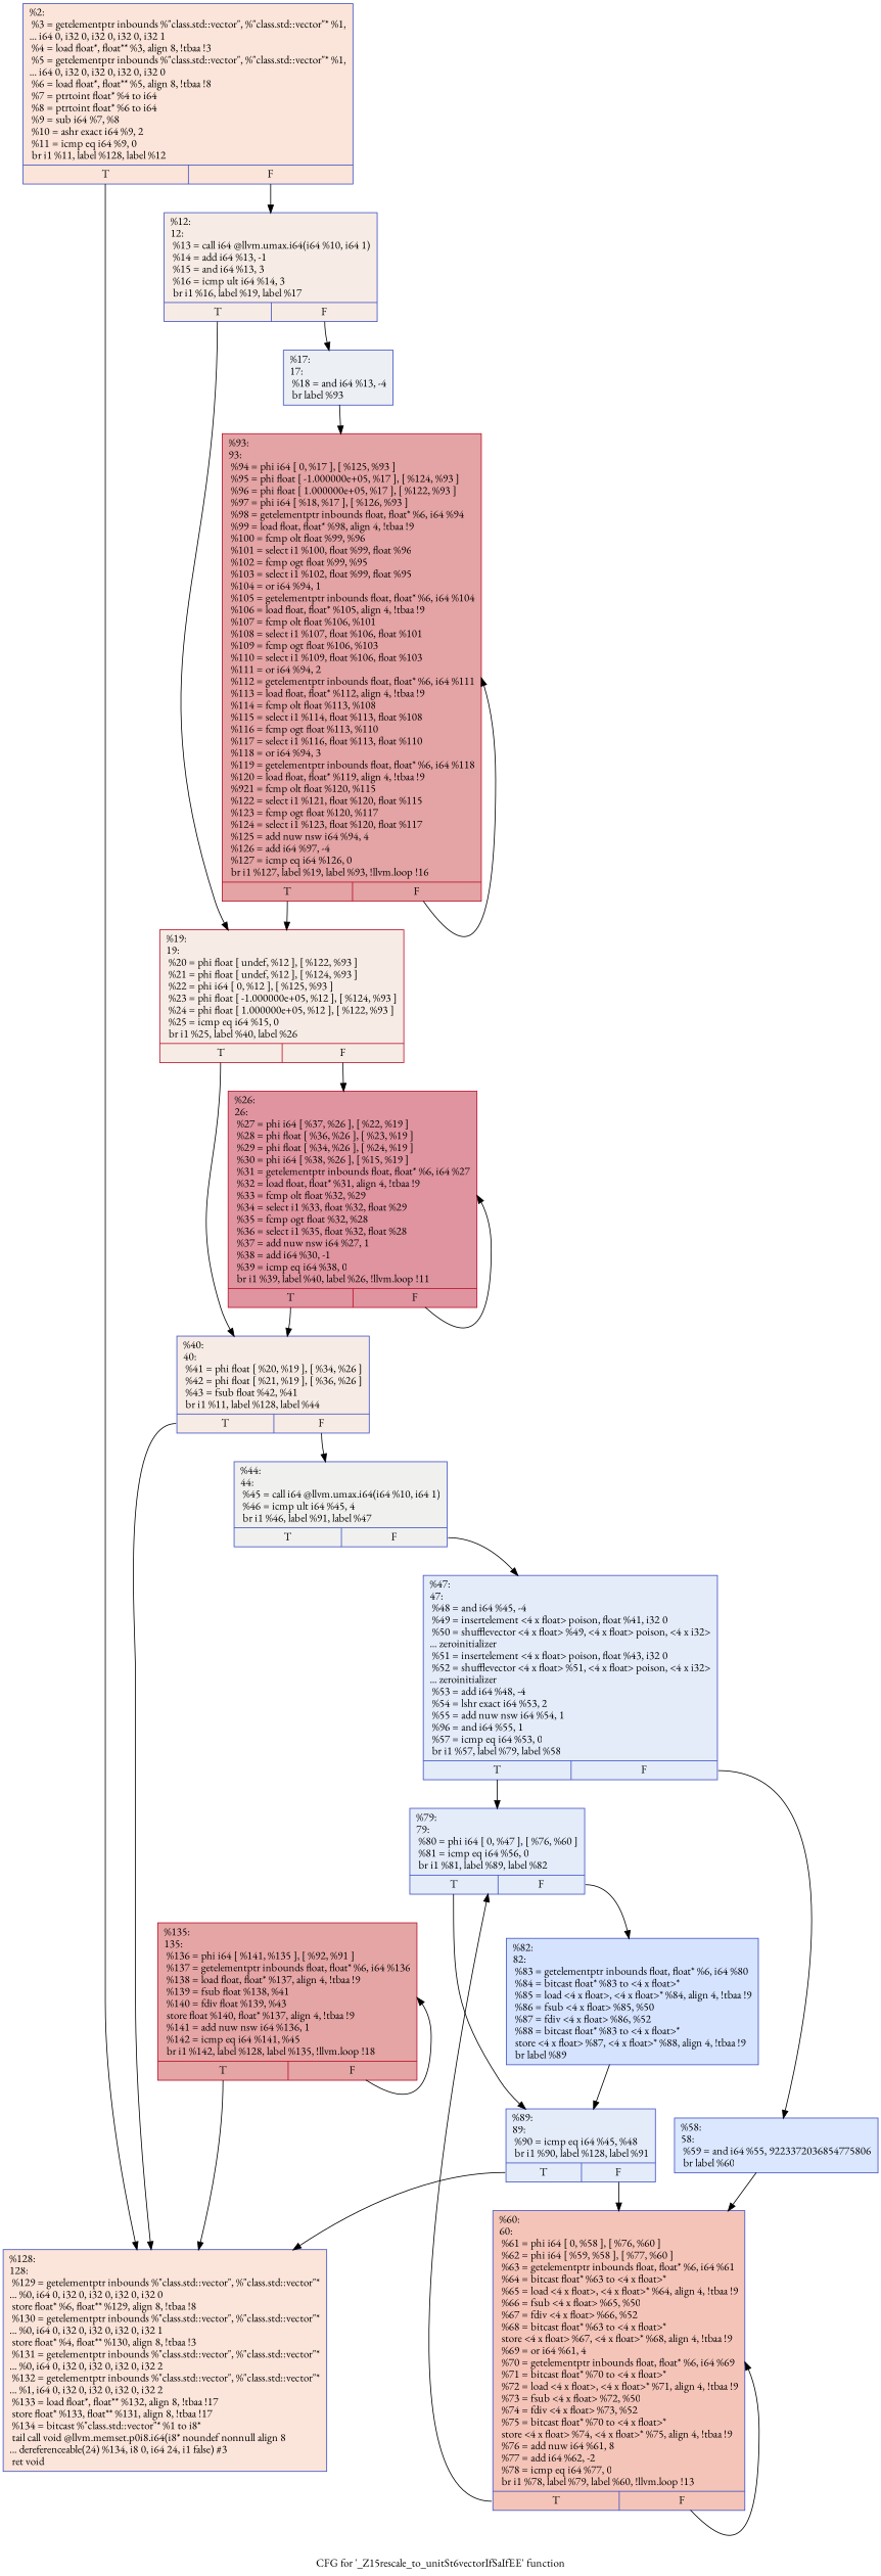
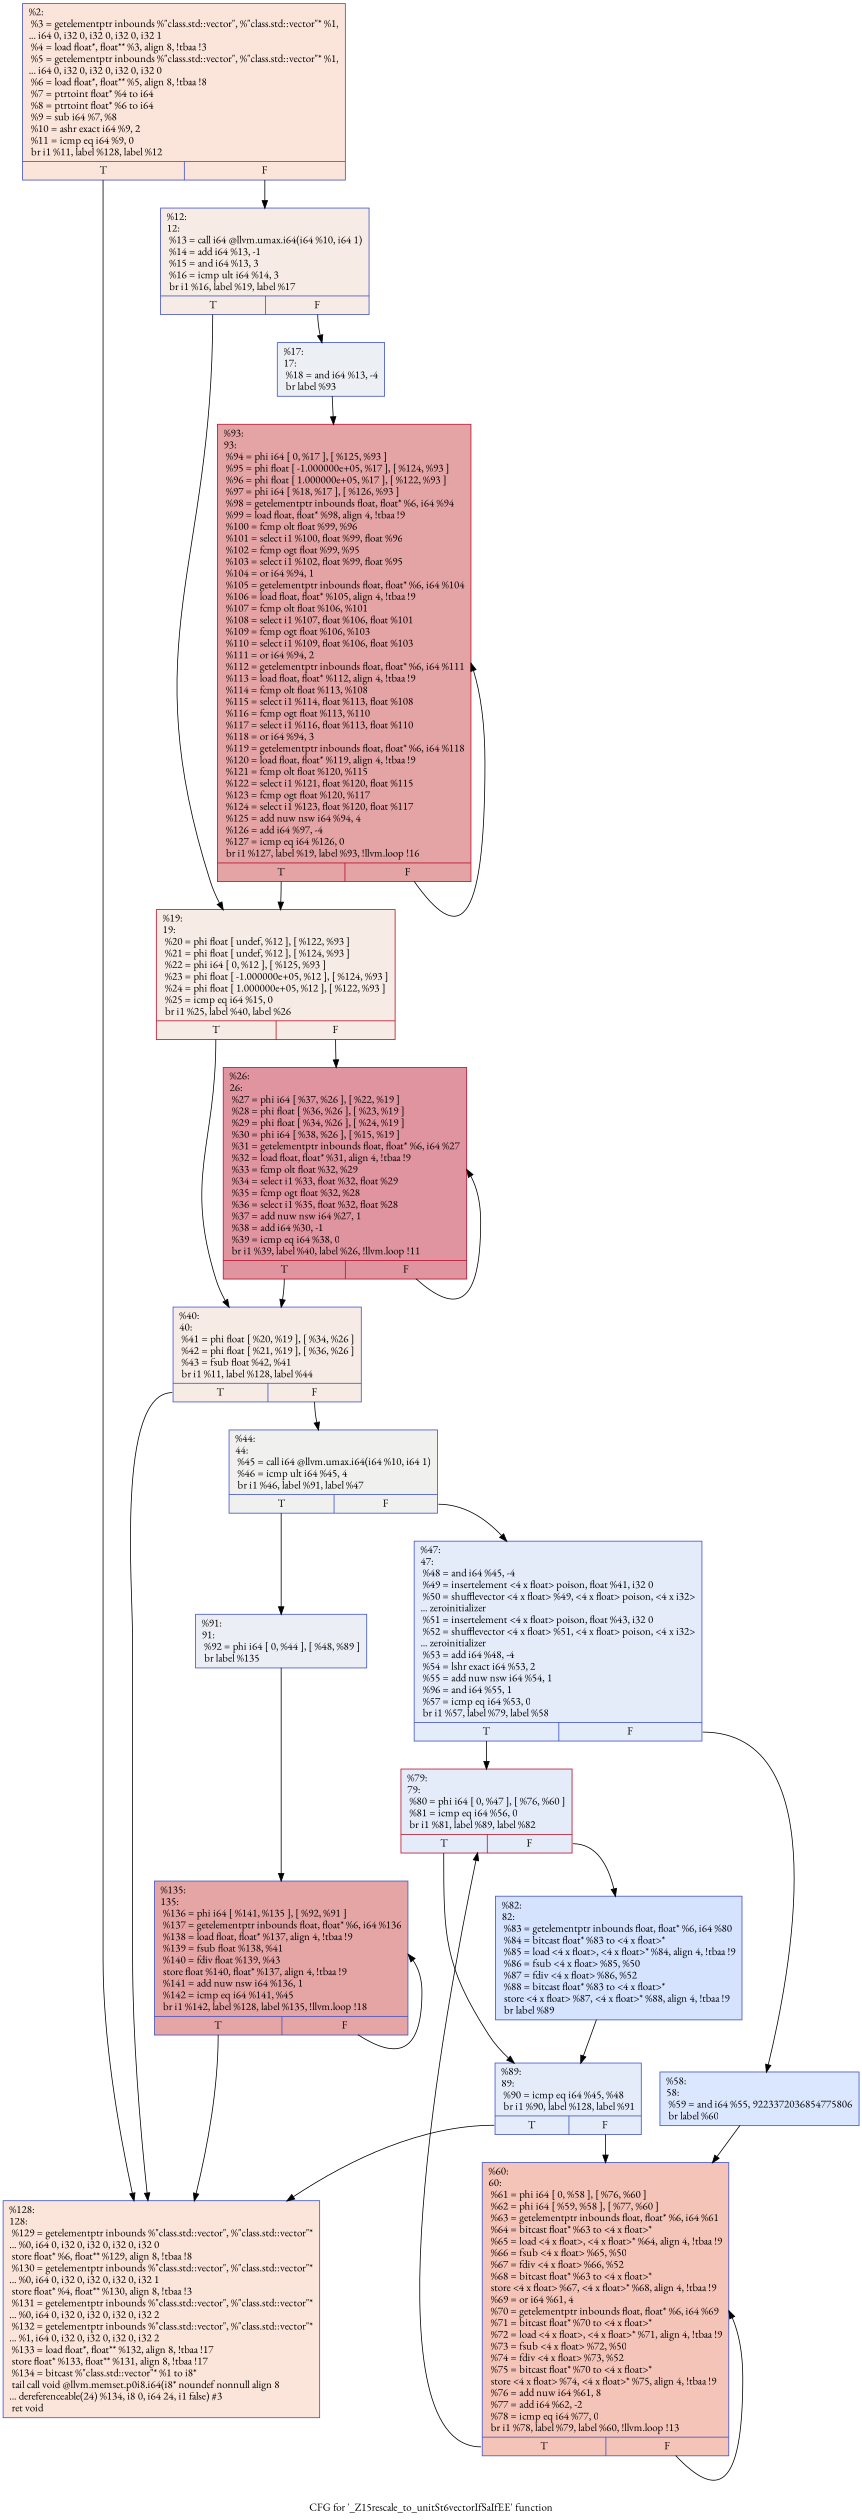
  digraph {
    fontname="EB Garamond"
    label="CFG for '_Z15rescale_to_unitSt6vectorIfSaIfEE' function"
    node [color="#3d50c3ff" fillcolor="#ecd3c570" fontname="EB Garamond" shape=record style=filled]
    edge [fontname="EB Garamond" tailport=s0]
    n1 [fillcolor="#f5c1a970" label="{%2:\l  %3 = getelementptr inbounds %\"class.std::vector\", %\"class.std::vector\"* %1,\l... i64 0, i32 0, i32 0, i32 0, i32 1\l  %4 = load float*, float** %3, align 8, !tbaa !3\l  %5 = getelementptr inbounds %\"class.std::vector\", %\"class.std::vector\"* %1,\l... i64 0, i32 0, i32 0, i32 0, i32 0\l  %6 = load float*, float** %5, align 8, !tbaa !8\l  %7 = ptrtoint float* %4 to i64\l  %8 = ptrtoint float* %6 to i64\l  %9 = sub i64 %7, %8\l  %10 = ashr exact i64 %9, 2\l  %11 = icmp eq i64 %9, 0\l  br i1 %11, label %128, label %12\l|{<s0>T|<s1>F}}"]
    n2 [fillcolor="#f5c1a970" label="{%128:\l128:                                              \l  %129 = getelementptr inbounds %\"class.std::vector\", %\"class.std::vector\"*\l... %0, i64 0, i32 0, i32 0, i32 0, i32 0\l  store float* %6, float** %129, align 8, !tbaa !8\l  %130 = getelementptr inbounds %\"class.std::vector\", %\"class.std::vector\"*\l... %0, i64 0, i32 0, i32 0, i32 0, i32 1\l  store float* %4, float** %130, align 8, !tbaa !3\l  %131 = getelementptr inbounds %\"class.std::vector\", %\"class.std::vector\"*\l... %0, i64 0, i32 0, i32 0, i32 0, i32 2\l  %132 = getelementptr inbounds %\"class.std::vector\", %\"class.std::vector\"*\l... %1, i64 0, i32 0, i32 0, i32 0, i32 2\l  %133 = load float*, float** %132, align 8, !tbaa !17\l  store float* %133, float** %131, align 8, !tbaa !17\l  %134 = bitcast %\"class.std::vector\"* %1 to i8*\l  tail call void @llvm.memset.p0i8.i64(i8* noundef nonnull align 8\l... dereferenceable(24) %134, i8 0, i64 24, i1 false) #3\l  ret void\l}"]
    n3 [label="{%12:\l12:                                               \l  %13 = call i64 @llvm.umax.i64(i64 %10, i64 1)\l  %14 = add i64 %13, -1\l  %15 = and i64 %13, 3\l  %16 = icmp ult i64 %14, 3\l  br i1 %16, label %19, label %17\l|{<s0>T|<s1>F}}"]
    n4 [color="#b70d28ff" label="{%19:\l19:                                               \l  %20 = phi float [ undef, %12 ], [ %122, %93 ]\l  %21 = phi float [ undef, %12 ], [ %124, %93 ]\l  %22 = phi i64 [ 0, %12 ], [ %125, %93 ]\l  %23 = phi float [ -1.000000e+05, %12 ], [ %124, %93 ]\l  %24 = phi float [ 1.000000e+05, %12 ], [ %122, %93 ]\l  %25 = icmp eq i64 %15, 0\l  br i1 %25, label %40, label %26\l|{<s0>T|<s1>F}}"]
    n5 [fillcolor="#d4dbe670" label="{%17:\l17:                                               \l  %18 = and i64 %13, -4\l  br label %93\l}"]
    n6 [label="{%40:\l40:                                               \l  %41 = phi float [ %20, %19 ], [ %34, %26 ]\l  %42 = phi float [ %21, %19 ], [ %36, %26 ]\l  %43 = fsub float %42, %41\l  br i1 %11, label %128, label %44\l|{<s0>T|<s1>F}}"]
    n7 [color="#b70d28ff" fillcolor="#b70d2870" label="{%26:\l26:                                               \l  %27 = phi i64 [ %37, %26 ], [ %22, %19 ]\l  %28 = phi float [ %36, %26 ], [ %23, %19 ]\l  %29 = phi float [ %34, %26 ], [ %24, %19 ]\l  %30 = phi i64 [ %38, %26 ], [ %15, %19 ]\l  %31 = getelementptr inbounds float, float* %6, i64 %27\l  %32 = load float, float* %31, align 4, !tbaa !9\l  %33 = fcmp olt float %32, %29\l  %34 = select i1 %33, float %32, float %29\l  %35 = fcmp ogt float %32, %28\l  %36 = select i1 %35, float %32, float %28\l  %37 = add nuw nsw i64 %27, 1\l  %38 = add i64 %30, -1\l  %39 = icmp eq i64 %38, 0\l  br i1 %39, label %40, label %26, !llvm.loop !11\l|{<s0>T|<s1>F}}"]
-   n8 [color="#b70d28ff" fillcolor="#c32e3170" label="{%93:\l93:                                               \l  %94 = phi i64 [ 0, %17 ], [ %125, %93 ]\l  %95 = phi float [ -1.000000e+05, %17 ], [ %124, %93 ]\l  %96 = phi float [ 1.000000e+05, %17 ], [ %122, %93 ]\l  %97 = phi i64 [ %18, %17 ], [ %126, %93 ]\l  %98 = getelementptr inbounds float, float* %6, i64 %94\l  %99 = load float, float* %98, align 4, !tbaa !9\l  %100 = fcmp olt float %99, %96\l  %101 = select i1 %100, float %99, float %96\l  %102 = fcmp ogt float %99, %95\l  %103 = select i1 %102, float %99, float %95\l  %104 = or i64 %94, 1\l  %105 = getelementptr inbounds float, float* %6, i64 %104\l  %106 = load float, float* %105, align 4, !tbaa !9\l  %107 = fcmp olt float %106, %101\l  %108 = select i1 %107, float %106, float %101\l  %109 = fcmp ogt float %106, %103\l  %110 = select i1 %109, float %106, float %103\l  %111 = or i64 %94, 2\l  %112 = getelementptr inbounds float, float* %6, i64 %111\l  %113 = load float, float* %112, align 4, !tbaa !9\l  %114 = fcmp olt float %113, %108\l  %115 = select i1 %114, float %113, float %108\l  %116 = fcmp ogt float %113, %110\l  %117 = select i1 %116, float %113, float %110\l  %118 = or i64 %94, 3\l  %119 = getelementptr inbounds float, float* %6, i64 %118\l  %120 = load float, float* %119, align 4, !tbaa !9\l  %921 = fcmp olt float %120, %115\l  %122 = select i1 %121, float %120, float %115\l  %123 = fcmp ogt float %120, %117\l  %124 = select i1 %123, float %120, float %117\l  %125 = add nuw nsw i64 %94, 4\l  %126 = add i64 %97, -4\l  %127 = icmp eq i64 %126, 0\l  br i1 %127, label %19, label %93, !llvm.loop !16\l|{<s0>T|<s1>F}}"]
+   n8 [color="#b70d28ff" fillcolor="#c32e3170" label="{%93:\l93:                                               \l  %94 = phi i64 [ 0, %17 ], [ %125, %93 ]\l  %95 = phi float [ -1.000000e+05, %17 ], [ %124, %93 ]\l  %96 = phi float [ 1.000000e+05, %17 ], [ %122, %93 ]\l  %97 = phi i64 [ %18, %17 ], [ %126, %93 ]\l  %98 = getelementptr inbounds float, float* %6, i64 %94\l  %99 = load float, float* %98, align 4, !tbaa !9\l  %100 = fcmp olt float %99, %96\l  %101 = select i1 %100, float %99, float %96\l  %102 = fcmp ogt float %99, %95\l  %103 = select i1 %102, float %99, float %95\l  %104 = or i64 %94, 1\l  %105 = getelementptr inbounds float, float* %6, i64 %104\l  %106 = load float, float* %105, align 4, !tbaa !9\l  %107 = fcmp olt float %106, %101\l  %108 = select i1 %107, float %106, float %101\l  %109 = fcmp ogt float %106, %103\l  %110 = select i1 %109, float %106, float %103\l  %111 = or i64 %94, 2\l  %112 = getelementptr inbounds float, float* %6, i64 %111\l  %113 = load float, float* %112, align 4, !tbaa !9\l  %114 = fcmp olt float %113, %108\l  %115 = select i1 %114, float %113, float %108\l  %116 = fcmp ogt float %113, %110\l  %117 = select i1 %116, float %113, float %110\l  %118 = or i64 %94, 3\l  %119 = getelementptr inbounds float, float* %6, i64 %118\l  %120 = load float, float* %119, align 4, !tbaa !9\l  %121 = fcmp olt float %120, %115\l  %122 = select i1 %121, float %120, float %115\l  %123 = fcmp ogt float %120, %117\l  %124 = select i1 %123, float %120, float %117\l  %125 = add nuw nsw i64 %94, 4\l  %126 = add i64 %97, -4\l  %127 = icmp eq i64 %126, 0\l  br i1 %127, label %19, label %93, !llvm.loop !16\l|{<s0>T|<s1>F}}"]
    n9 [fillcolor="#dedcdb70" label="{%44:\l44:                                               \l  %45 = call i64 @llvm.umax.i64(i64 %10, i64 1)\l  %46 = icmp ult i64 %45, 4\l  br i1 %46, label %91, label %47\l|{<s0>T|<s1>F}}"]
+   n10 [fillcolor="#d1dae970" label="{%91:\l91:                                               \l  %92 = phi i64 [ 0, %44 ], [ %48, %89 ]\l  br label %135\l}"]
    n11 [fillcolor="#c1d4f470" label="{%47:\l47:                                               \l  %48 = and i64 %45, -4\l  %49 = insertelement \<4 x float\> poison, float %41, i32 0\l  %50 = shufflevector \<4 x float\> %49, \<4 x float\> poison, \<4 x i32\>\l... zeroinitializer\l  %51 = insertelement \<4 x float\> poison, float %43, i32 0\l  %52 = shufflevector \<4 x float\> %51, \<4 x float\> poison, \<4 x i32\>\l... zeroinitializer\l  %53 = add i64 %48, -4\l  %54 = lshr exact i64 %53, 2\l  %55 = add nuw nsw i64 %54, 1\l  %96 = and i64 %55, 1\l  %57 = icmp eq i64 %53, 0\l  br i1 %57, label %79, label %58\l|{<s0>T|<s1>F}}"]
-   n12 [color="#b70d28ff" fillcolor="#c5333470" label="{%135:\l135:                                              \l  %136 = phi i64 [ %141, %135 ], [ %92, %91 ]\l  %137 = getelementptr inbounds float, float* %6, i64 %136\l  %138 = load float, float* %137, align 4, !tbaa !9\l  %139 = fsub float %138, %41\l  %140 = fdiv float %139, %43\l  store float %140, float* %137, align 4, !tbaa !9\l  %141 = add nuw nsw i64 %136, 1\l  %142 = icmp eq i64 %141, %45\l  br i1 %142, label %128, label %135, !llvm.loop !18\l|{<s0>T|<s1>F}}"]
-   n13 [fillcolor="#c1d4f470" label="{%79:\l79:                                               \l  %80 = phi i64 [ 0, %47 ], [ %76, %60 ]\l  %81 = icmp eq i64 %56, 0\l  br i1 %81, label %89, label %82\l|{<s0>T|<s1>F}}"]
+   n12 [fillcolor="#c5333470" label="{%135:\l135:                                              \l  %136 = phi i64 [ %141, %135 ], [ %92, %91 ]\l  %137 = getelementptr inbounds float, float* %6, i64 %136\l  %138 = load float, float* %137, align 4, !tbaa !9\l  %139 = fsub float %138, %41\l  %140 = fdiv float %139, %43\l  store float %140, float* %137, align 4, !tbaa !9\l  %141 = add nuw nsw i64 %136, 1\l  %142 = icmp eq i64 %141, %45\l  br i1 %142, label %128, label %135, !llvm.loop !18\l|{<s0>T|<s1>F}}"]
+   n13 [color="#b70d28ff" fillcolor="#c1d4f470" label="{%79:\l79:                                               \l  %80 = phi i64 [ 0, %47 ], [ %76, %60 ]\l  %81 = icmp eq i64 %56, 0\l  br i1 %81, label %89, label %82\l|{<s0>T|<s1>F}}"]
    n14 [fillcolor="#abc8fd70" label="{%58:\l58:                                               \l  %59 = and i64 %55, 9223372036854775806\l  br label %60\l}"]
    n15 [fillcolor="#c1d4f470" label="{%89:\l89:                                               \l  %90 = icmp eq i64 %45, %48\l  br i1 %90, label %128, label %91\l|{<s0>T|<s1>F}}"]
    n16 [fillcolor="#a1c0ff70" label="{%82:\l82:                                               \l  %83 = getelementptr inbounds float, float* %6, i64 %80\l  %84 = bitcast float* %83 to \<4 x float\>*\l  %85 = load \<4 x float\>, \<4 x float\>* %84, align 4, !tbaa !9\l  %86 = fsub \<4 x float\> %85, %50\l  %87 = fdiv \<4 x float\> %86, %52\l  %88 = bitcast float* %83 to \<4 x float\>*\l  store \<4 x float\> %87, \<4 x float\>* %88, align 4, !tbaa !9\l  br label %89\l}"]
    n17 [fillcolor="#e97a5f70" label="{%60:\l60:                                               \l  %61 = phi i64 [ 0, %58 ], [ %76, %60 ]\l  %62 = phi i64 [ %59, %58 ], [ %77, %60 ]\l  %63 = getelementptr inbounds float, float* %6, i64 %61\l  %64 = bitcast float* %63 to \<4 x float\>*\l  %65 = load \<4 x float\>, \<4 x float\>* %64, align 4, !tbaa !9\l  %66 = fsub \<4 x float\> %65, %50\l  %67 = fdiv \<4 x float\> %66, %52\l  %68 = bitcast float* %63 to \<4 x float\>*\l  store \<4 x float\> %67, \<4 x float\>* %68, align 4, !tbaa !9\l  %69 = or i64 %61, 4\l  %70 = getelementptr inbounds float, float* %6, i64 %69\l  %71 = bitcast float* %70 to \<4 x float\>*\l  %72 = load \<4 x float\>, \<4 x float\>* %71, align 4, !tbaa !9\l  %73 = fsub \<4 x float\> %72, %50\l  %74 = fdiv \<4 x float\> %73, %52\l  %75 = bitcast float* %70 to \<4 x float\>*\l  store \<4 x float\> %74, \<4 x float\>* %75, align 4, !tbaa !9\l  %76 = add nuw i64 %61, 8\l  %77 = add i64 %62, -2\l  %78 = icmp eq i64 %77, 0\l  br i1 %78, label %79, label %60, !llvm.loop !13\l|{<s0>T|<s1>F}}"]
    n1 -> n2
    n1 -> n3 [tailport=s1]
    n3 -> n4
    n3 -> n5 [tailport=s1]
    n4 -> n6
    n4 -> n7 [tailport=s1]
    n5 -> n8
    n6 -> n2
    n6 -> n9 [tailport=s1]
    n7 -> n6
    n7 -> n7 [tailport=s1]
    n8 -> n4
    n8 -> n8 [tailport=s1]
+   n9 -> n10
    n9 -> n11 [tailport=s1]
+   n10 -> n12
    n11 -> n13
    n11 -> n14 [tailport=s1]
    n12 -> n2
    n12 -> n12 [tailport=s1]
    n13 -> n15
    n13 -> n16 [tailport=s1]
    n14 -> n17
    n15 -> n2
    n15 -> n17 [tailport=s1]
    n16 -> n15
    n17 -> n13
    n17 -> n17 [tailport=s1]
  }
